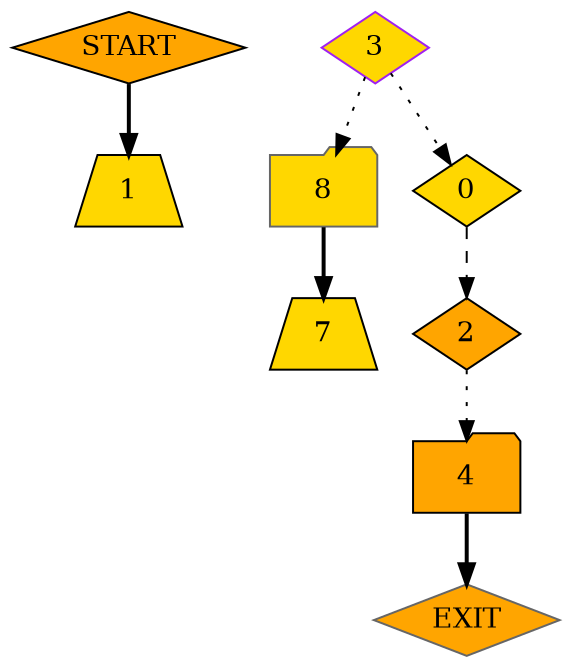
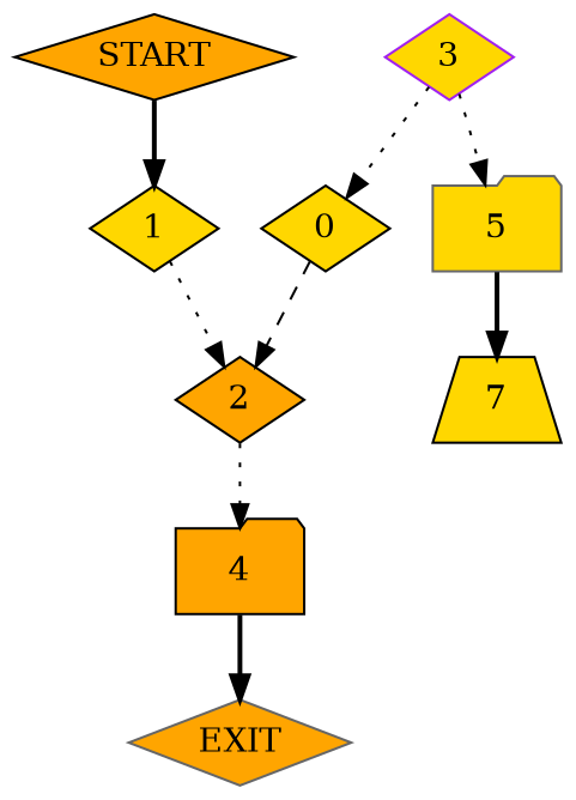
  digraph {
    node [color=black fillcolor=gold shape=diamond style=filled]
    edge [style=dotted]
    n1 [fillcolor=orange label=START]
-   1 [shape=trapezium]
+   1
    2 [fillcolor=orange]
    4 [fillcolor=orange shape=folder]
    3 [color=purple]
-   5 [color=gray40 shape=folder label=8]
+   5 [color=gray40 shape=folder]
    n7 [label=0]
    n8 [color=gray40 fillcolor=orange label=EXIT]
    7 [shape=trapezium]
    n1 -> 1 [style=bold]
+   1 -> 2
    2 -> 4
    4 -> n8 [style=bold]
    3 -> 5
    3 -> n7
    5 -> 7 [style=bold]
    n7 -> 2 [style=dashed]
  }
